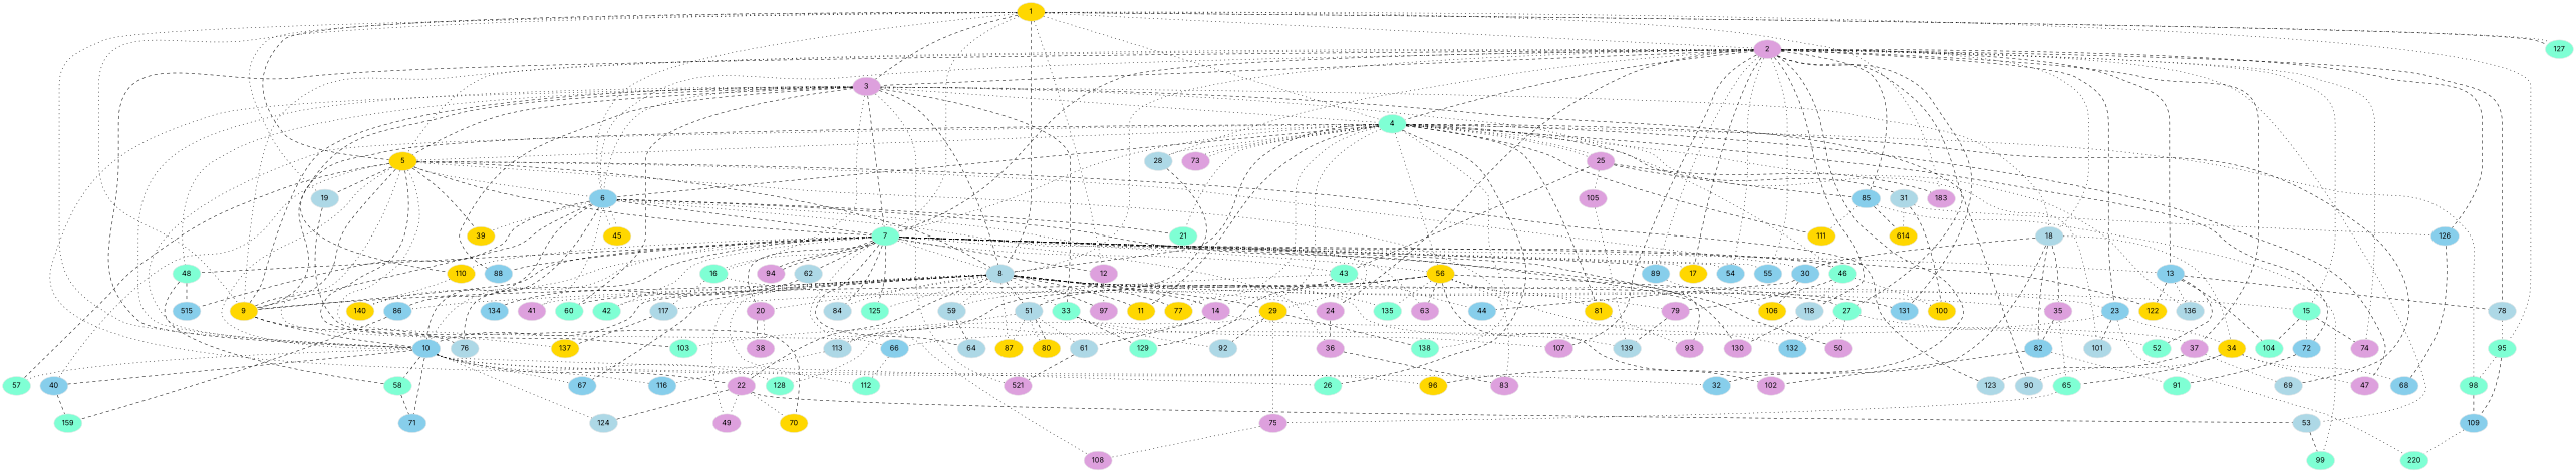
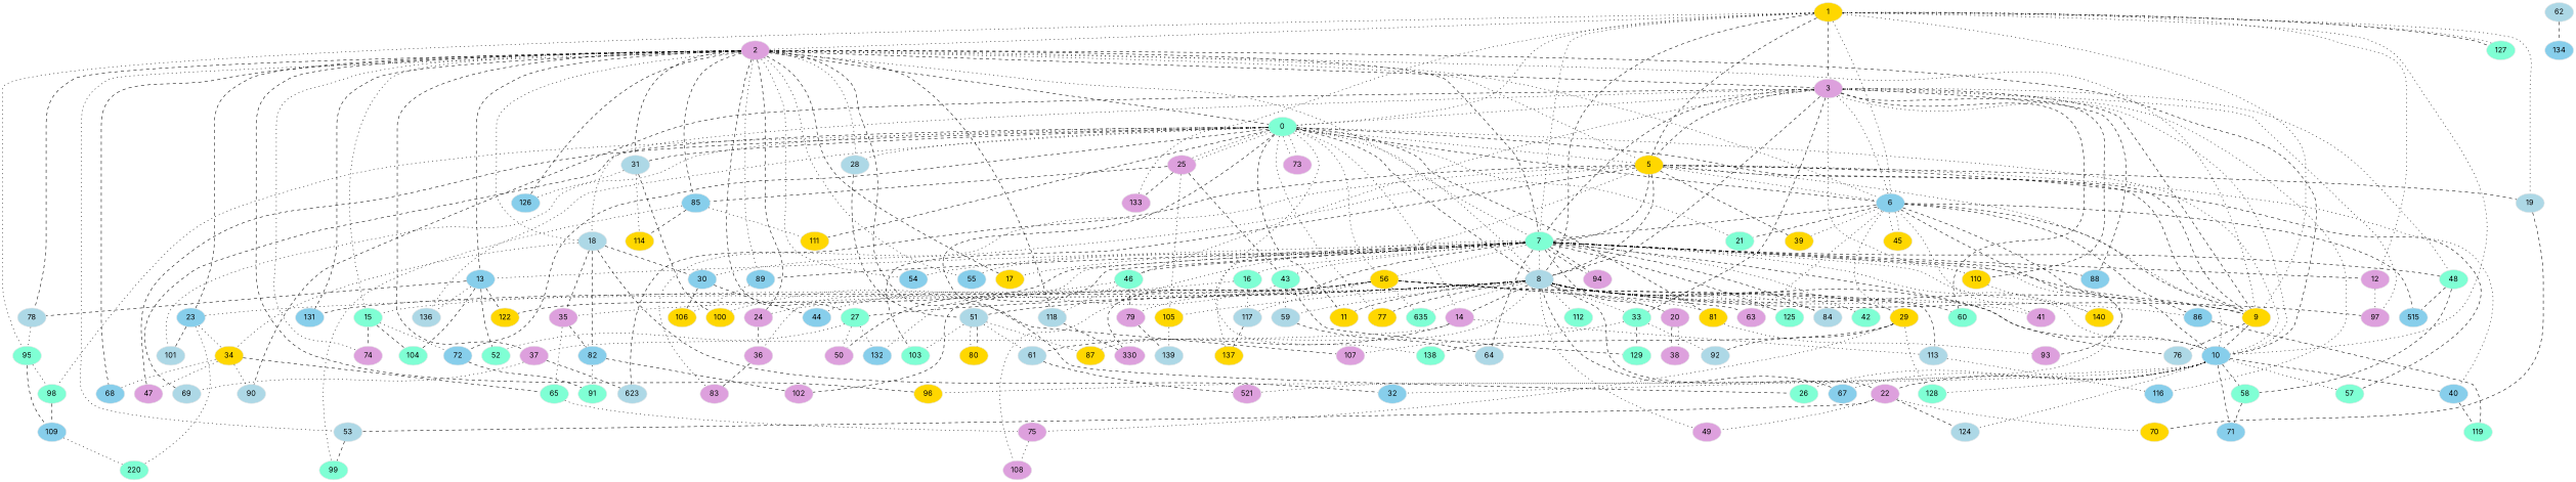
  graph {
    fontname=Inter
    node [color=gray90 fillcolor=plum fontname=Inter style=filled]
    edge [fontname=Inter style=dotted]
    1 [fillcolor=gold]
    2
    3
-   4 [fillcolor=aquamarine]
+   4 [fillcolor=aquamarine label=0]
    5 [fillcolor=gold]
    6 [fillcolor=skyblue]
    7 [fillcolor=aquamarine]
    8 [fillcolor=lightblue]
    9 [fillcolor=gold]
    10 [fillcolor=skyblue]
    12
    19 [fillcolor=lightblue]
    95 [fillcolor=aquamarine]
    127 [fillcolor=aquamarine]
-   133 [label=183]
+   133
    13 [fillcolor=skyblue]
    15 [fillcolor=aquamarine]
    17 [fillcolor=gold]
    18 [fillcolor=lightblue]
    23 [fillcolor=skyblue]
    24
    27 [fillcolor=aquamarine]
    28 [fillcolor=lightblue]
    31 [fillcolor=lightblue]
    37
    53 [fillcolor=lightblue]
    54 [fillcolor=skyblue]
    55 [fillcolor=skyblue]
    68 [fillcolor=skyblue]
    74
    78 [fillcolor=lightblue]
    85 [fillcolor=skyblue]
    89 [fillcolor=skyblue]
    96 [fillcolor=gold]
    107
    118 [fillcolor=lightblue]
    126 [fillcolor=skyblue]
    131 [fillcolor=skyblue]
    16 [fillcolor=aquamarine]
    33 [fillcolor=aquamarine]
    46 [fillcolor=aquamarine]
    48 [fillcolor=aquamarine]
    60 [fillcolor=aquamarine]
    88 [fillcolor=skyblue]
    90 [fillcolor=lightblue]
    110 [fillcolor=gold]
    116 [fillcolor=skyblue]
    n48 [label=521]
    11 [fillcolor=gold]
    14
    21 [fillcolor=aquamarine]
    25
    26 [fillcolor=aquamarine]
    47
    56 [fillcolor=gold]
    69 [fillcolor=lightblue]
    72 [fillcolor=skyblue]
    73
    77 [fillcolor=gold]
    81 [fillcolor=gold]
    98 [fillcolor=aquamarine]
    101 [fillcolor=lightblue]
    111 [fillcolor=gold]
    136 [fillcolor=lightblue]
    138 [fillcolor=aquamarine]
    30 [fillcolor=skyblue]
    39 [fillcolor=gold]
    40 [fillcolor=skyblue]
    57 [fillcolor=aquamarine]
-   66 [fillcolor=skyblue]
    83
    103 [fillcolor=aquamarine]
-   123 [fillcolor=lightblue]
+   123 [fillcolor=lightblue label=623]
    137 [fillcolor=gold]
    29 [fillcolor=gold]
    41
    45 [fillcolor=gold]
    63
    86 [fillcolor=skyblue]
    93
    n81 [fillcolor=skyblue label=515]
    62 [fillcolor=lightblue]
    20
    36
    42 [fillcolor=aquamarine]
    43 [fillcolor=aquamarine]
    50
    64 [fillcolor=lightblue]
    76 [fillcolor=lightblue]
    84 [fillcolor=lightblue]
    94
    108
    122 [fillcolor=gold]
    125 [fillcolor=aquamarine]
-   130
+   130 [label=330]
    140 [fillcolor=gold]
    22
    35
    49
    51 [fillcolor=lightblue]
    59 [fillcolor=lightblue]
    67 [fillcolor=skyblue]
    87 [fillcolor=gold]
    97
-   105
+   105 [fillcolor=gold]
    112 [fillcolor=aquamarine]
-   135 [fillcolor=aquamarine]
+   135 [fillcolor=aquamarine label=635]
    32 [fillcolor=skyblue]
    58 [fillcolor=aquamarine]
    71 [fillcolor=skyblue]
    124 [fillcolor=lightblue]
    128 [fillcolor=aquamarine]
    70 [fillcolor=gold]
    109 [fillcolor=skyblue]
    52 [fillcolor=aquamarine]
    104 [fillcolor=aquamarine]
    34 [fillcolor=gold]
    82 [fillcolor=skyblue]
    n119 [fillcolor=aquamarine label=220]
    132 [fillcolor=skyblue]
    100 [fillcolor=gold]
-   114 [fillcolor=gold label=614]
+   114 [fillcolor=gold]
    99 [fillcolor=aquamarine]
    134 [fillcolor=skyblue]
    106 [fillcolor=gold]
    117 [fillcolor=lightblue]
    92 [fillcolor=lightblue]
    129 [fillcolor=aquamarine]
    79
    61 [fillcolor=lightblue]
    113 [fillcolor=lightblue]
    102
    91 [fillcolor=aquamarine]
    44 [fillcolor=skyblue]
-   119 [fillcolor=aquamarine label=159]
+   119 [fillcolor=aquamarine]
    75
    38
    65 [fillcolor=aquamarine]
    80 [fillcolor=gold]
    139 [fillcolor=lightblue]
    1 -- 2
    1 -- 3 [style=dashed]
    1 -- 4
    1 -- 5 [style=dashed]
    1 -- 6
    1 -- 7
    1 -- 8 [style=dashed]
    1 -- 9
    1 -- 10
    1 -- 12
    1 -- 19
    1 -- 95
    1 -- 127 [style=dashed]
    1 -- 127
    1 -- 133
    2 -- 3 [style=dashed]
    2 -- 4 [style=dashed]
    2 -- 5
    2 -- 6
    2 -- 7 [style=dashed]
    2 -- 8
    2 -- 9
    2 -- 10 [style=dashed]
    2 -- 13 [style=dashed]
    2 -- 15
    2 -- 17 [style=dashed]
    2 -- 18
    2 -- 23 [style=dashed]
    2 -- 24 [style=dashed]
    2 -- 27 [style=dashed]
    2 -- 28
+   2 -- 31 [style=dashed]
    2 -- 37 [style=dashed]
    2 -- 53
    2 -- 54
    2 -- 55
-   126 -- 68 [style=dashed]
+   2 -- 68 [style=dashed]
    2 -- 74
    2 -- 78 [style=dashed]
    2 -- 85 [style=dashed]
    2 -- 89
    2 -- 96 [style=dashed]
    2 -- 107 [style=dashed]
    2 -- 118 [style=dashed]
    2 -- 126 [style=dashed]
    2 -- 131 [style=dashed]
    3 -- 4
    3 -- 5 [style=dashed]
    3 -- 6
    3 -- 7 [style=dashed]
    3 -- 8 [style=dashed]
    3 -- 9 [style=dashed]
    3 -- 10
    3 -- 18
-   3 -- 16
+   3 -- 97
    3 -- 33 [style=dashed]
    3 -- 46
    3 -- 48
    3 -- 60 [style=dashed]
    3 -- 88 [style=dashed]
    3 -- 90 [style=dashed]
    3 -- 110 [style=dashed]
    3 -- 116
    3 -- n48
    4 -- 5
    4 -- 6 [style=dashed]
    4 -- 7
    4 -- 8 [style=dashed]
    4 -- 9 [style=dashed]
    4 -- 10
    4 -- 28
    4 -- 31 [style=dashed]
    4 -- 11 [style=dashed]
    4 -- 14
    4 -- 21
    4 -- 25
    4 -- 25
    4 -- 26 [style=dashed]
    4 -- 47 [style=dashed]
    4 -- 56
    4 -- 69 [style=dashed]
    4 -- 72 [style=dashed]
    4 -- 73
    4 -- 73
    4 -- 77
    4 -- 81 [style=dashed]
    4 -- 98
    4 -- 101
    4 -- 111 [style=dashed]
    4 -- 136
    4 -- 138
    5 -- 6
    5 -- 7 [style=dashed]
    5 -- 8 [style=dashed]
    5 -- 9 [style=dashed]
    5 -- 10
    5 -- 19 [style=dashed]
    5 -- 30
    5 -- 39 [style=dashed]
    5 -- 40
    5 -- 57 [style=dashed]
-   5 -- 66
    5 -- 83
    5 -- 103 [style=dashed]
    5 -- 123 [style=dashed]
    5 -- 137
    6 -- 7 [style=dashed]
    6 -- 9 [style=dashed]
    6 -- 10 [style=dashed]
    6 -- 21 [style=dashed]
    6 -- 39
    6 -- 29
    6 -- 41
    6 -- 45
    6 -- 45
    6 -- 63
    6 -- 86 [style=dashed]
    6 -- 93 [style=dashed]
    6 -- n81 [style=dashed]
    7 -- 8
    7 -- 9 [style=dashed]
    7 -- 10
    7 -- 12 [style=dashed]
    7 -- 13
    7 -- 17
    7 -- 54
    7 -- 55
    7 -- 89 [style=dashed]
    7 -- 16
    7 -- 46 [style=dashed]
    7 -- 48 [style=dashed]
    7 -- 88 [style=dashed]
    7 -- 110
    7 -- 56
-   7 -- 62 [style=dashed]
    7 -- 20 [style=dashed]
    7 -- 36
    7 -- 42
    7 -- 43
    7 -- 50 [style=dashed]
    7 -- 64 [style=dashed]
    7 -- 76 [style=dashed]
    7 -- 84 [style=dashed]
    7 -- 94 [style=dashed]
    7 -- 94 [style=dashed]
    7 -- 108
    7 -- 122 [style=dashed]
    7 -- 125 [style=dashed]
    7 -- 130 [style=dashed]
    7 -- 140
    8 -- 9 [style=dashed]
    8 -- 10 [style=dashed]
    8 -- 15
    8 -- 23
    8 -- 27 [style=dashed]
    8 -- 33
    8 -- 11 [style=dashed]
    8 -- 14 [style=dashed]
    8 -- 77 [style=dashed]
    8 -- 29 [style=dashed]
    8 -- 41
    8 -- 86
    8 -- 20
    8 -- 42
    8 -- 84
    8 -- 125
    8 -- 22 [style=dashed]
    8 -- 35
    8 -- 49
    8 -- 51 [style=dashed]
    8 -- 59
    8 -- 67 [style=dashed]
    8 -- 87
    8 -- 97 [style=dashed]
-   8 -- 139
+   8 -- 105
    8 -- 112
    8 -- 135
    9 -- 10 [style=dashed]
    9 -- 76 [style=dashed]
    10 -- 96
    10 -- 26
    10 -- 40 [style=dashed]
    10 -- 57
    10 -- 22 [style=dashed]
    10 -- 67
    10 -- 32
    10 -- 58 [style=dashed]
    10 -- 71 [style=dashed]
    10 -- 124
    10 -- 128
    12 -- 97
    19 -- 70 [style=dashed]
    95 -- 98
    95 -- 109 [style=dashed]
    13 -- 78 [style=dashed]
    13 -- 136
    13 -- 122 [style=dashed]
    13 -- 52 [style=dashed]
    13 -- 104 [style=dashed]
    15 -- 74 [style=dashed]
    15 -- 72
    15 -- 104 [style=dashed]
    18 -- 30 [style=dashed]
    18 -- 35 [style=dashed]
    18 -- 32 [style=dashed]
    18 -- 34
    18 -- 82 [style=dashed]
    23 -- 101 [style=dashed]
-   23 -- 66
    23 -- 34
    23 -- n119
    24 -- 36 [style=dashed]
    27 -- 50
    27 -- 52
    27 -- 132
    28 -- 51 [style=dashed]
    31 -- 126
    31 -- 100 [style=dashed]
    31 -- 114
    37 -- 69
    37 -- 123 [style=dashed]
    53 -- 99 [style=dashed]
    78 -- 95
    85 -- 111
    85 -- 114 [style=dashed]
    85 -- 99
    89 -- 106
    118 -- 130 [style=dashed]
    16 -- 24
    16 -- 117
    33 -- 107
    33 -- 92
    33 -- 129 [style=dashed]
    46 -- 118
    46 -- 100
    46 -- 79 [style=dashed]
    48 -- n81 [style=dashed]
    48 -- 58 [style=dashed]
    110 -- 140
    14 -- 37
    14 -- 61 [style=dashed]
    14 -- 113
    25 -- 133 [style=dashed]
    25 -- 85 [style=dashed]
    25 -- 43 [style=dashed]
    25 -- 105
    56 -- 131 [style=dashed]
    56 -- 60 [style=dashed]
    56 -- 81
    56 -- 63 [style=dashed]
    56 -- 135
    56 -- 132
    56 -- 117
    56 -- 79
    56 -- 113 [style=dashed]
    56 -- 102 [style=dashed]
    72 -- 91 [style=dashed]
    81 -- 93
    98 -- 109 [style=dashed]
    30 -- 106 [style=dashed]
    30 -- 44 [style=dashed]
    40 -- 119 [style=dashed]
-   66 -- 112
    29 -- 138 [style=dashed]
    29 -- 128
    29 -- 92 [style=dashed]
    29 -- 75
    86 -- 119 [style=dashed]
    62 -- 134 [style=dashed]
    20 -- 38 [style=dashed]
    20 -- 38
    36 -- 83 [style=dashed]
    43 -- 59
    43 -- 129 [style=dashed]
    43 -- 44
    22 -- 53 [style=dashed]
    22 -- 49
    22 -- 124 [style=dashed]
    22 -- 70
    35 -- 82 [style=dashed]
    35 -- 65
    51 -- 103
    51 -- 87
    51 -- 61
    51 -- 80
    51 -- 80 [style=dashed]
    59 -- 64 [style=dashed]
    105 -- 139
    58 -- 71 [style=dashed]
    109 -- n119
    34 -- 68
    34 -- 90
    34 -- 47
    34 -- 65 [style=dashed]
    82 -- 102 [style=dashed]
    82 -- 91
    117 -- 137 [style=dashed]
    79 -- 139 [style=dashed]
    61 -- n48 [style=dashed]
    113 -- 116
    75 -- 108
    65 -- 75
  }
